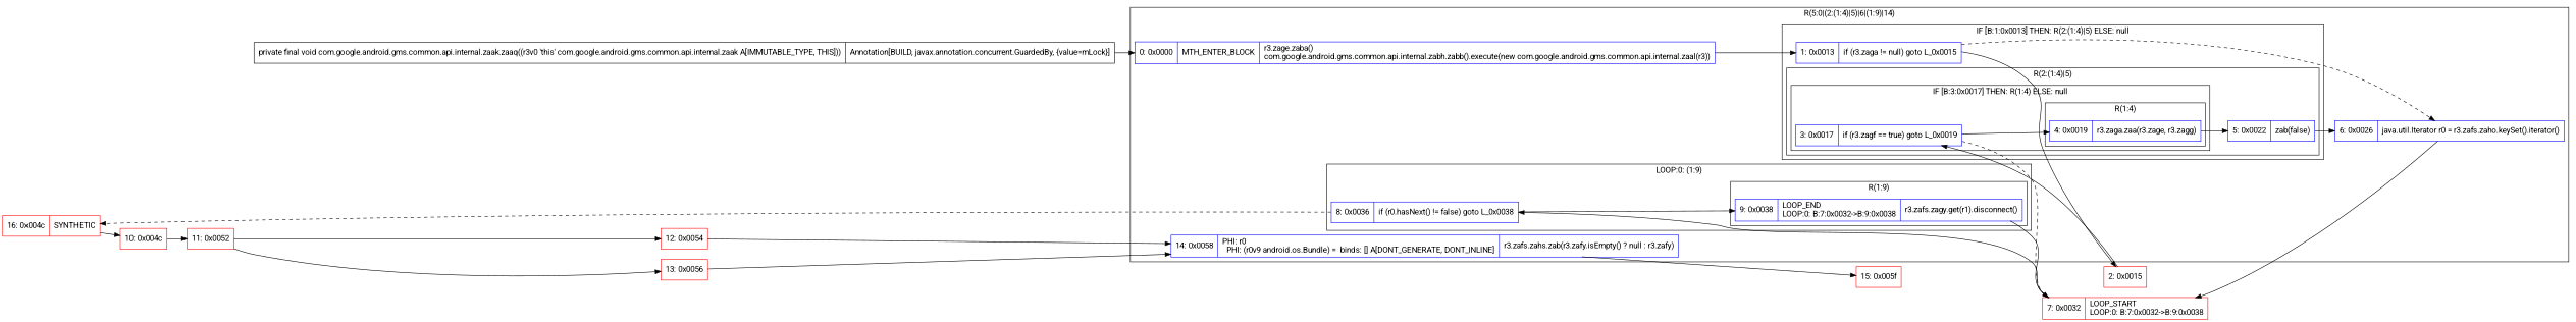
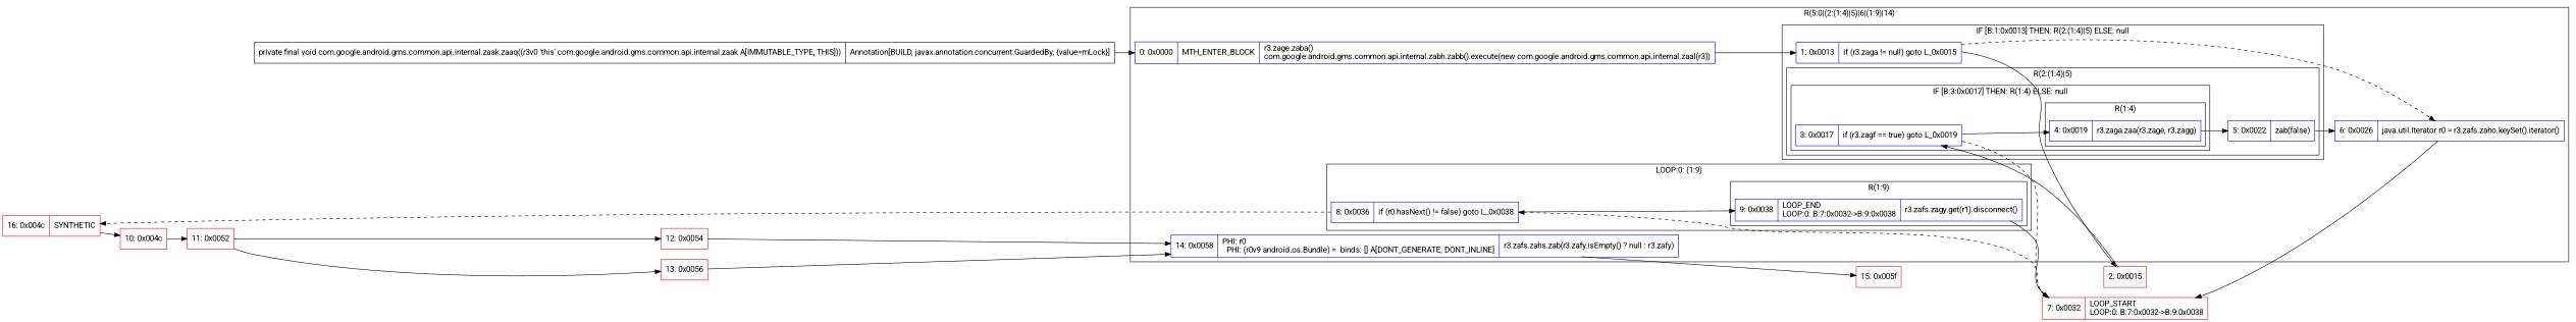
  digraph {
    fontname=Roboto
    rankdir=LR
    node [color=blue fontname=Roboto shape=record]
    edge [fontname=Roboto]
    n1 [label="{4\:\ 0x0019|r3.zaga.zaa(r3.zage, r3.zagg)\l}"]
    n2 [label="{3\:\ 0x0017|if (r3.zagf == true) goto L_0x0019\l}"]
    n3 [label="{5\:\ 0x0022|zab(false)\l}"]
    n4 [label="{1\:\ 0x0013|if (r3.zaga != null) goto L_0x0015\l}"]
    n5 [label="{9\:\ 0x0038|LOOP_END\lLOOP:0: B:7:0x0032\-\>B:9:0x0038\l|r3.zafs.zagy.get(r1).disconnect()\l}"]
    n6 [label="{8\:\ 0x0036|if (r0.hasNext() != false) goto L_0x0038\l}"]
    n7 [label="{0\:\ 0x0000|MTH_ENTER_BLOCK\l|r3.zage.zaba()\lcom.google.android.gms.common.api.internal.zabh.zabb().execute(new com.google.android.gms.common.api.internal.zaal(r3))\l}"]
    n8 [label="{6\:\ 0x0026|java.util.Iterator r0 = r3.zafs.zaho.keySet().iterator()\l}"]
    n9 [label="{14\:\ 0x0058|PHI: r0 \l  PHI: (r0v9 android.os.Bundle) =  binds: [] A[DONT_GENERATE, DONT_INLINE]\l|r3.zafs.zahs.zab(r3.zafy.isEmpty() ? null : r3.zafy)\l}"]
    n10 [color=red label="{7\:\ 0x0032|LOOP_START\lLOOP:0: B:7:0x0032\-\>B:9:0x0038\l}"]
    n11 [color=red label="{2\:\ 0x0015}"]
    n12 [color=red label="{16\:\ 0x004c|SYNTHETIC\l}"]
    n13 [color=red label="{15\:\ 0x005f}"]
    n14 [color=red label="{10\:\ 0x004c}"]
    n15 [color=red label="{11\:\ 0x0052}"]
    n16 [color=red label="{12\:\ 0x0054}"]
    n17 [color=red label="{13\:\ 0x0056}"]
    n18 [label="{private final void com.google.android.gms.common.api.internal.zaak.zaaq((r3v0 'this' com.google.android.gms.common.api.internal.zaak A[IMMUTABLE_TYPE, THIS]))  | Annotation[BUILD, javax.annotation.concurrent.GuardedBy, \{value=mLock\}]\l}" color=""]
    subgraph cluster_1 {
      label="R(5:0|(2:(1:4)|5)|6|(1:9)|14)"
      n7
      n8
      n9
      subgraph cluster_2 {
        label="IF [B:1:0x0013] THEN: R(2:(1:4)|5) ELSE: null"
        n4
        subgraph cluster_3 {
          label="R(2:(1:4)|5)"
          n3
          subgraph cluster_4 {
            label="IF [B:3:0x0017] THEN: R(1:4) ELSE: null"
            n2
            subgraph cluster_5 {
              label="R(1:4)"
              n1
            }
          }
        }
      }
      subgraph cluster_6 {
        label="LOOP:0: (1:9)"
        n6
        subgraph cluster_7 {
          label="R(1:9)"
          n5
        }
      }
    }
    n1 -> n3
    n2 -> n1
    n2 -> n10 [style=dashed]
    n3 -> n8
    n4 -> n8 [style=dashed]
    n4 -> n11
    n5 -> n10
    n6 -> n5
    n6 -> n12 [style=dashed]
    n7 -> n4
    n8 -> n10
    n9 -> n13
-   n10 -> n6
+   n10 -> n6 [style=dashed]
    n11 -> n2
    n12 -> n14
    n14 -> n15
    n15 -> n16
    n15 -> n17
    n16 -> n9
    n17 -> n9
    n18 -> n7
  }
